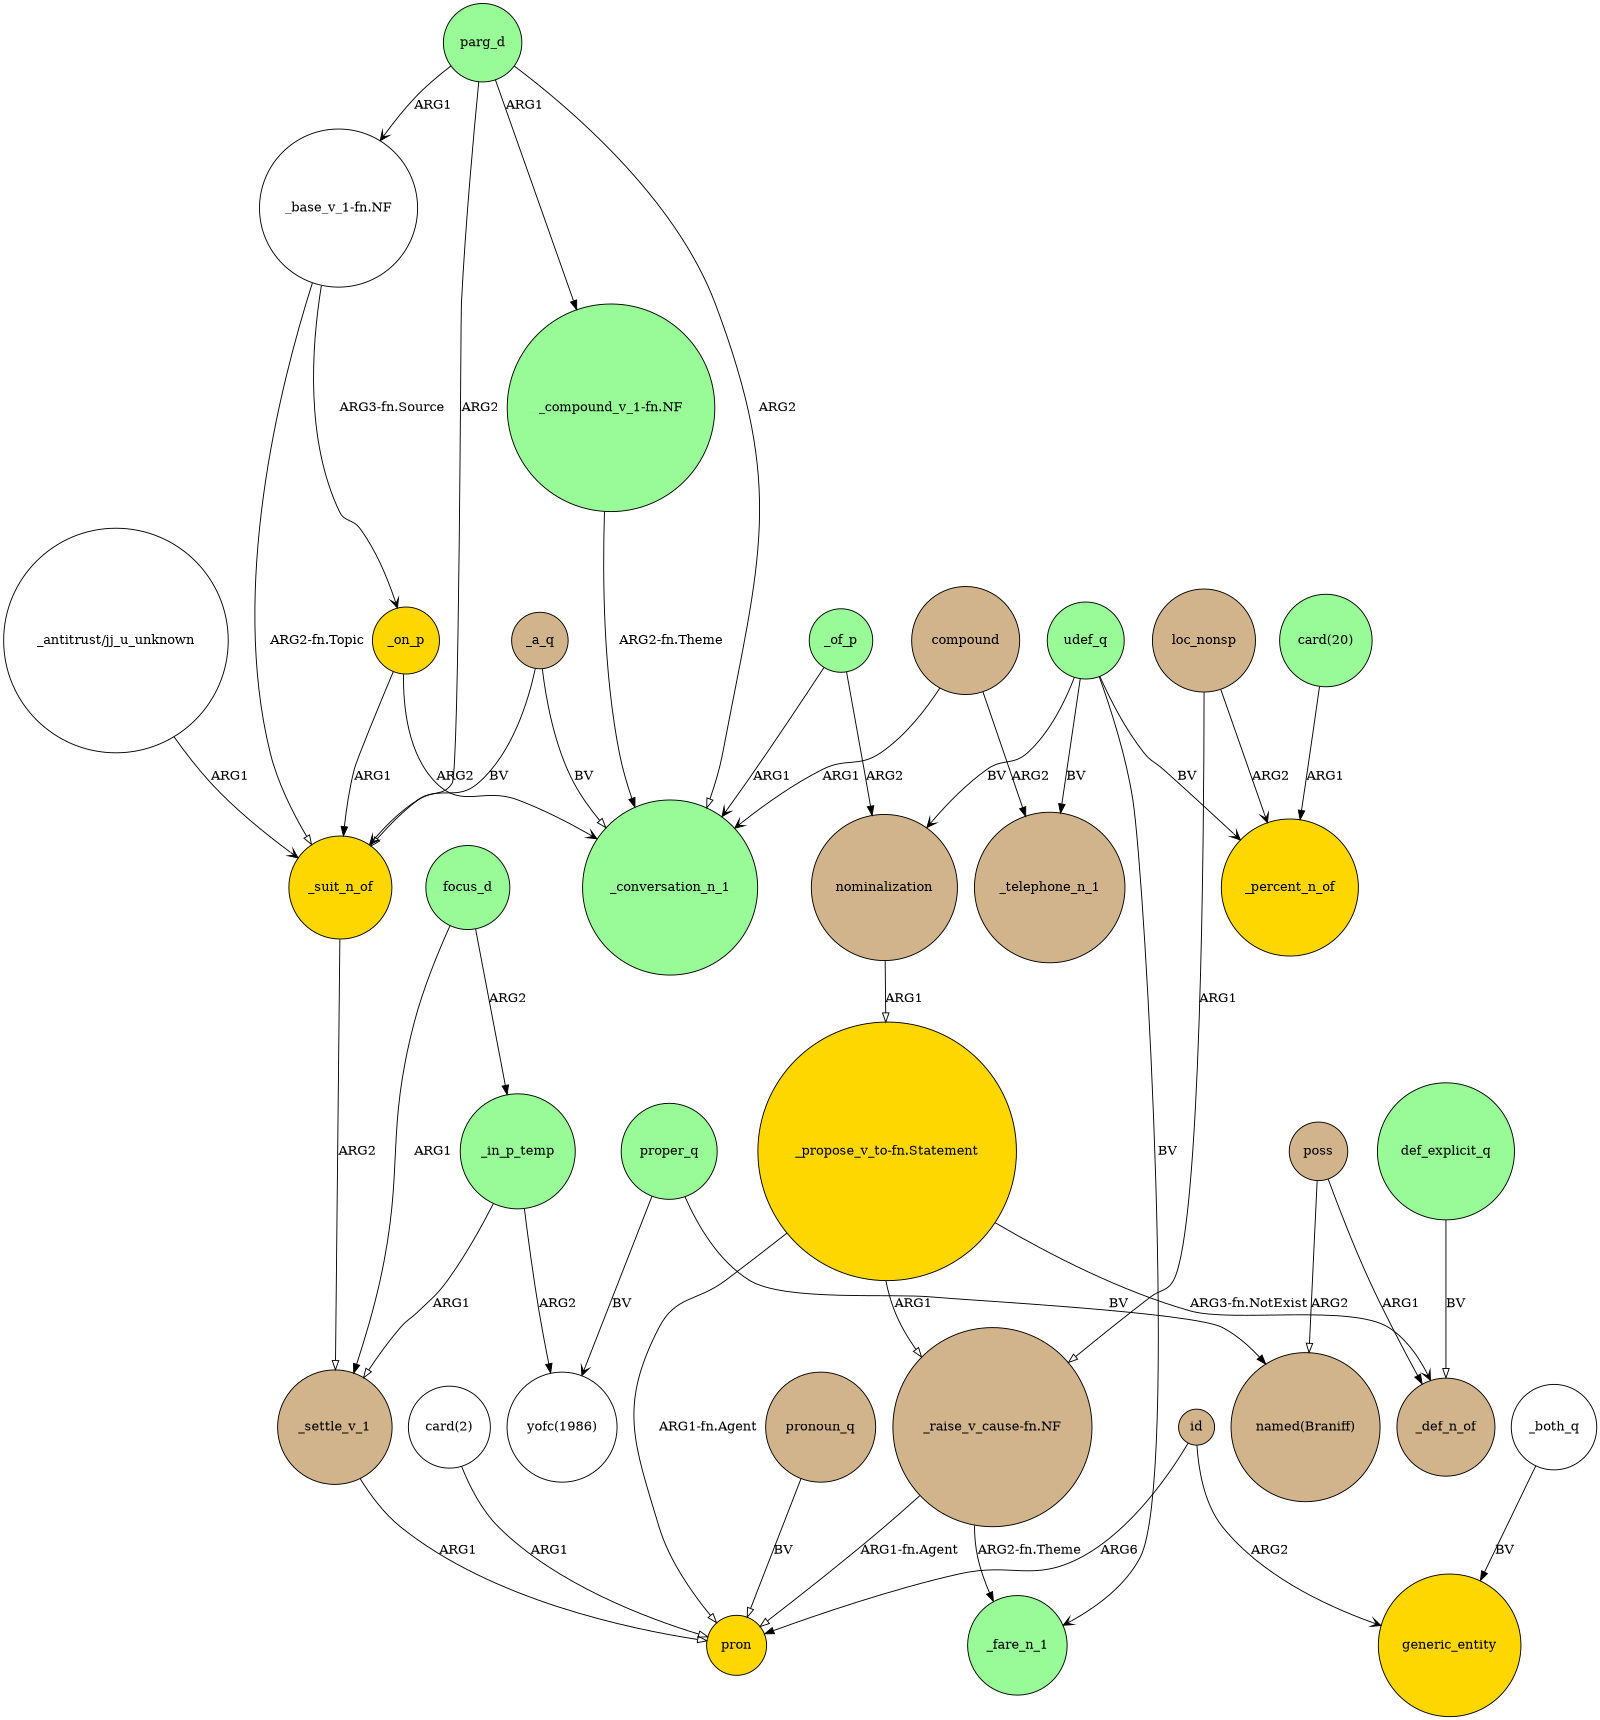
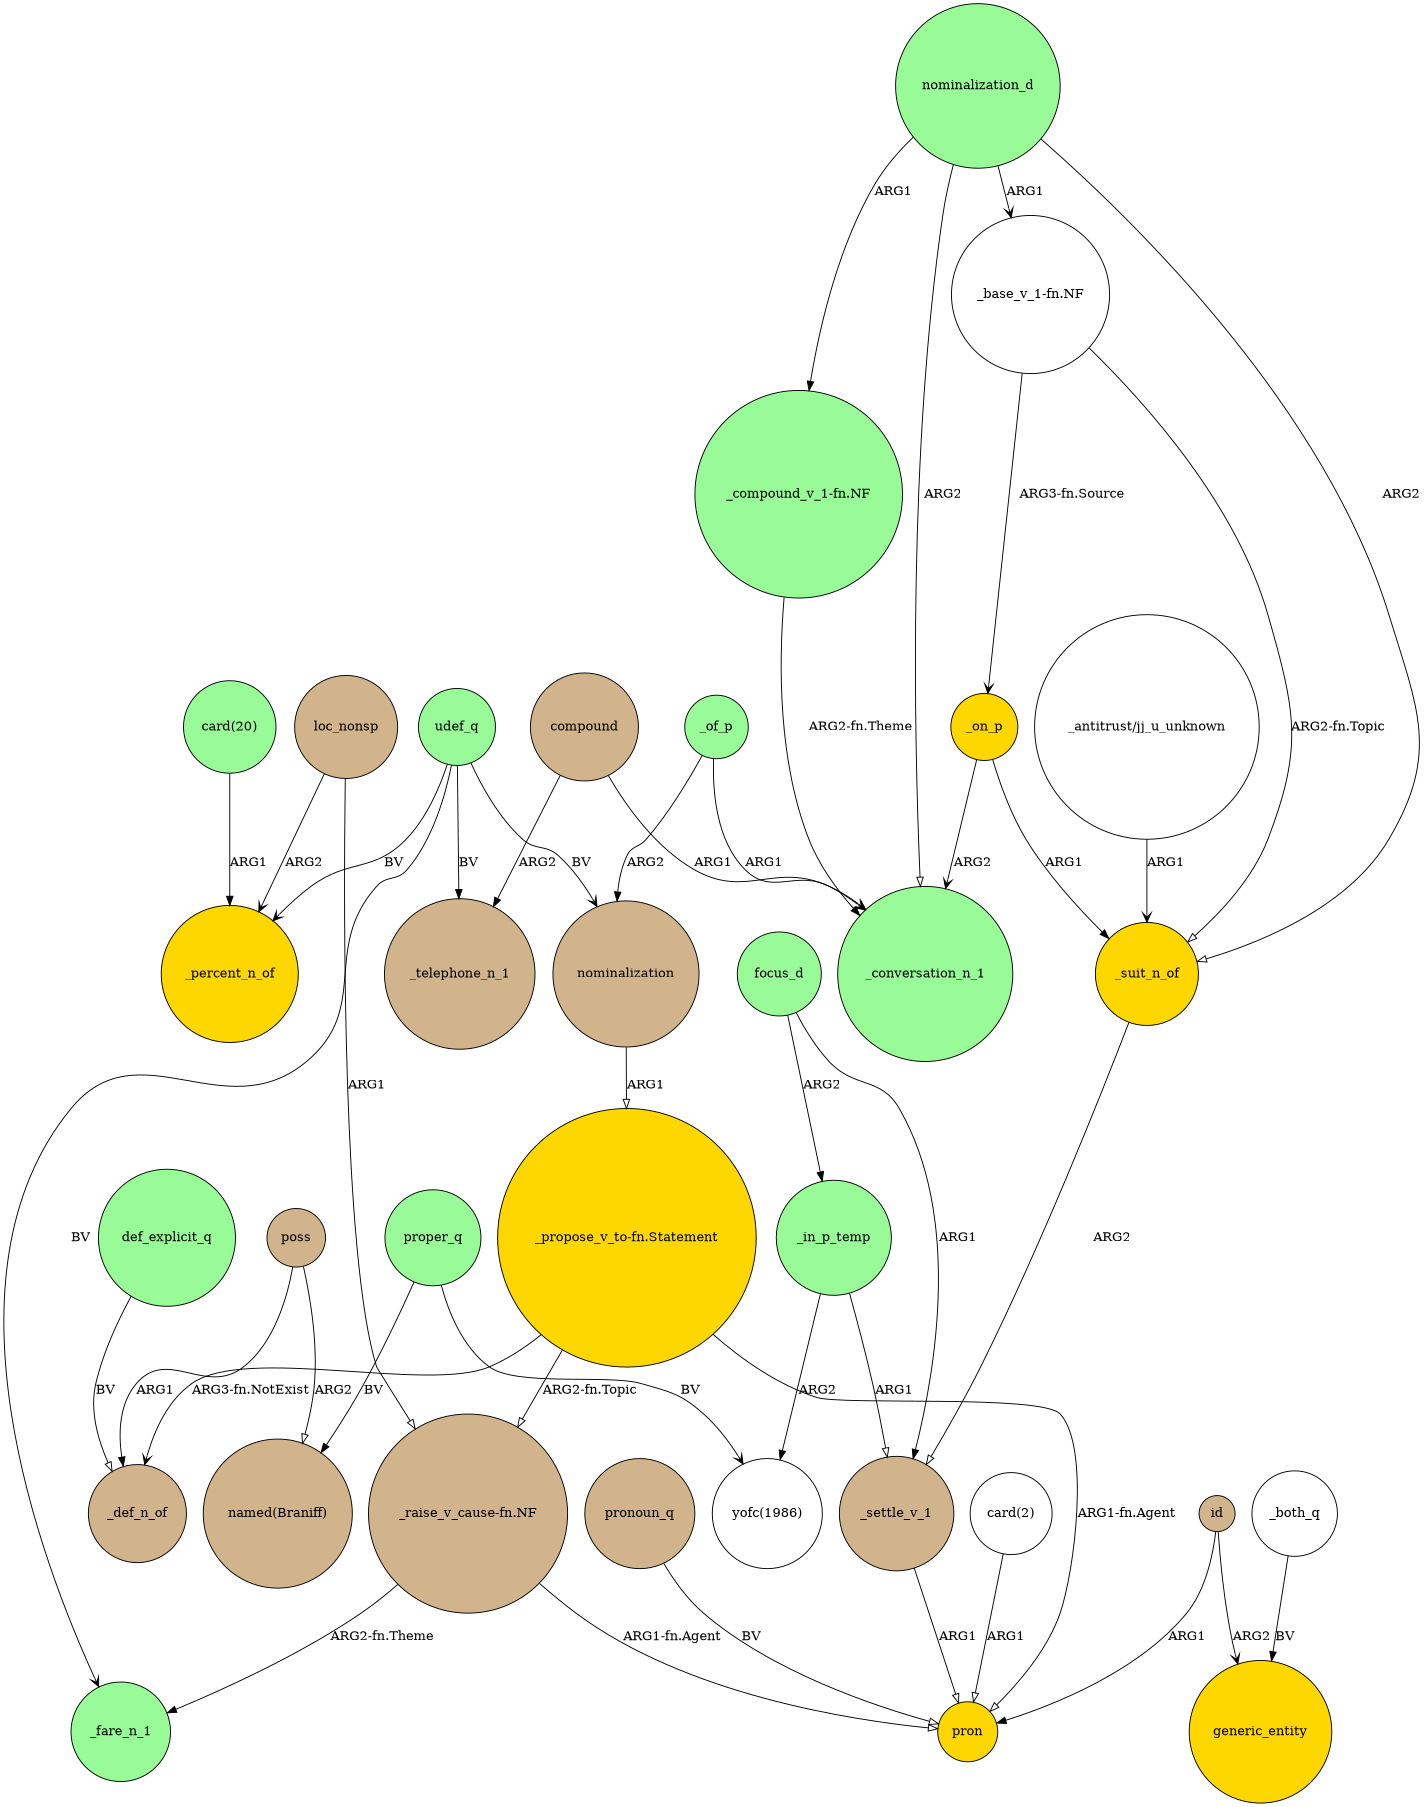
  digraph {
    node [fillcolor=tan shape=circle style=filled]
    edge [arrowhead=onormal]
    "_base_v_1-fn.NF" [fillcolor=white]
    _suit_n_of [fillcolor=gold]
    _on_p [fillcolor=gold]
    _settle_v_1
    _conversation_n_1 [fillcolor=palegreen]
    focus_d [fillcolor=palegreen]
    _in_p_temp [fillcolor=palegreen]
    "yofc(1986)" [fillcolor=white]
    pron [fillcolor=gold]
    compound
    _telephone_n_1
    poss
    "named(Braniff)"
    n14 [label=_def_n_of]
    proper_q [fillcolor=palegreen]
    udef_q [fillcolor=palegreen]
    _fare_n_1 [fillcolor=palegreen]
    nominalization
    _percent_n_of [fillcolor=gold]
    "_propose_v_to-fn.Statement" [fillcolor=gold]
-   parg_d [fillcolor=palegreen]
+   parg_d [fillcolor=palegreen label=nominalization_d]
    n22 [fillcolor=palegreen label="_compound_v_1-fn.NF"]
    "_raise_v_cause-fn.NF"
    _both_q [fillcolor=white]
    generic_entity [fillcolor=gold]
    _of_p [fillcolor=palegreen]
    pronoun_q
    loc_nonsp
    def_explicit_q [fillcolor=palegreen]
-   _a_q
    id
    "_antitrust/jj_u_unknown" [fillcolor=white]
    "card(2)" [fillcolor=white]
    "card(20)" [fillcolor=palegreen]
    "_base_v_1-fn.NF" -> _suit_n_of [label="ARG2-fn.Topic"]
    "_base_v_1-fn.NF" -> _on_p [arrowhead=vee label="ARG3-fn.Source"]
    _suit_n_of -> _settle_v_1 [label=ARG2]
    _on_p -> _suit_n_of [arrowhead=normal label=ARG1]
    _on_p -> _conversation_n_1 [arrowhead=vee label=ARG2]
    _settle_v_1 -> pron [label=ARG1]
    focus_d -> _settle_v_1 [arrowhead=normal label=ARG1]
    focus_d -> _in_p_temp [arrowhead=normal label=ARG2]
    _in_p_temp -> _settle_v_1 [label=ARG1]
    _in_p_temp -> "yofc(1986)" [arrowhead=normal label=ARG2]
    compound -> _conversation_n_1 [arrowhead=vee label=ARG1]
    compound -> _telephone_n_1 [arrowhead=normal label=ARG2]
    poss -> "named(Braniff)" [label=ARG2]
    poss -> n14 [arrowhead=normal label=ARG1]
    proper_q -> "yofc(1986)" [arrowhead=vee label=BV]
    proper_q -> "named(Braniff)" [arrowhead=normal label=BV]
    udef_q -> _telephone_n_1 [arrowhead=normal label=BV]
    udef_q -> _fare_n_1 [arrowhead=vee label=BV]
    udef_q -> nominalization [arrowhead=vee label=BV]
    udef_q -> _percent_n_of [arrowhead=vee label=BV]
    nominalization -> "_propose_v_to-fn.Statement" [label=ARG1]
    "_propose_v_to-fn.Statement" -> pron [label="ARG1-fn.Agent"]
    "_propose_v_to-fn.Statement" -> n14 [arrowhead=vee label="ARG3-fn.NotExist"]
-   "_propose_v_to-fn.Statement" -> "_raise_v_cause-fn.NF" [label=ARG1]
+   "_propose_v_to-fn.Statement" -> "_raise_v_cause-fn.NF" [label="ARG2-fn.Topic"]
    parg_d -> "_base_v_1-fn.NF" [arrowhead=vee label=ARG1]
    parg_d -> _suit_n_of [label=ARG2]
    parg_d -> _conversation_n_1 [label=ARG2]
    parg_d -> n22 [arrowhead=normal label=ARG1]
    n22 -> _conversation_n_1 [arrowhead=normal label="ARG2-fn.Theme"]
    "_raise_v_cause-fn.NF" -> pron [label="ARG1-fn.Agent"]
    "_raise_v_cause-fn.NF" -> _fare_n_1 [arrowhead=normal label="ARG2-fn.Theme"]
    _both_q -> generic_entity [arrowhead=normal label=BV]
    _of_p -> _conversation_n_1 [arrowhead=vee label=ARG1]
    _of_p -> nominalization [arrowhead=normal label=ARG2]
    pronoun_q -> pron [label=BV]
    loc_nonsp -> _percent_n_of [arrowhead=vee label=ARG2]
    loc_nonsp -> "_raise_v_cause-fn.NF" [label=ARG1]
    def_explicit_q -> n14 [label=BV]
-   _a_q -> _suit_n_of [arrowhead=vee label=BV]
-   _a_q -> _conversation_n_1 [label=BV]
-   id -> pron [arrowhead=normal label=ARG6]
+   id -> pron [arrowhead=normal label=ARG1]
    id -> generic_entity [arrowhead=vee label=ARG2]
    "_antitrust/jj_u_unknown" -> _suit_n_of [arrowhead=vee label=ARG1]
    "card(2)" -> pron [label=ARG1]
    "card(20)" -> _percent_n_of [arrowhead=normal label=ARG1]
  }
